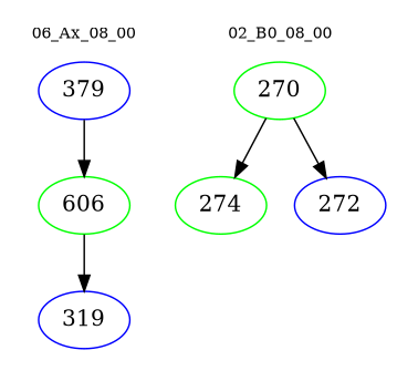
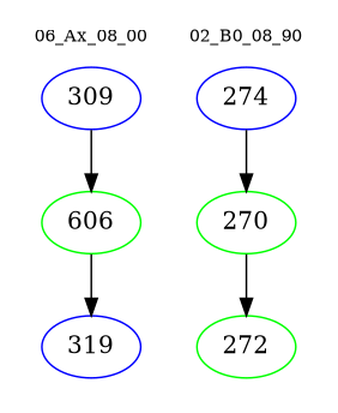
  digraph {
    node [color=blue]
    edge [color=black]
-   n1 [label=379]
+   n1 [label=309]
    n2 [color=green label=606]
    n3 [label=319]
-   n4 [color=green label=274]
+   n4 [label=274]
    n5 [color=green label=270]
-   n6 [label=272]
+   n6 [color=green label=272]
    subgraph cluster_1 {
      color=white
      fontsize=10
      label="06_Ax_08_00"
      n1
      n2
      n3
    }
    subgraph cluster_2 {
      color=white
      fontsize=10
-     label="02_B0_08_00"
+     label="02_B0_08_90"
      n4
      n5
      n6
    }
    n1 -> n2
    n2 -> n3
-   n5 -> n4
+   n4 -> n5
    n5 -> n6
  }
